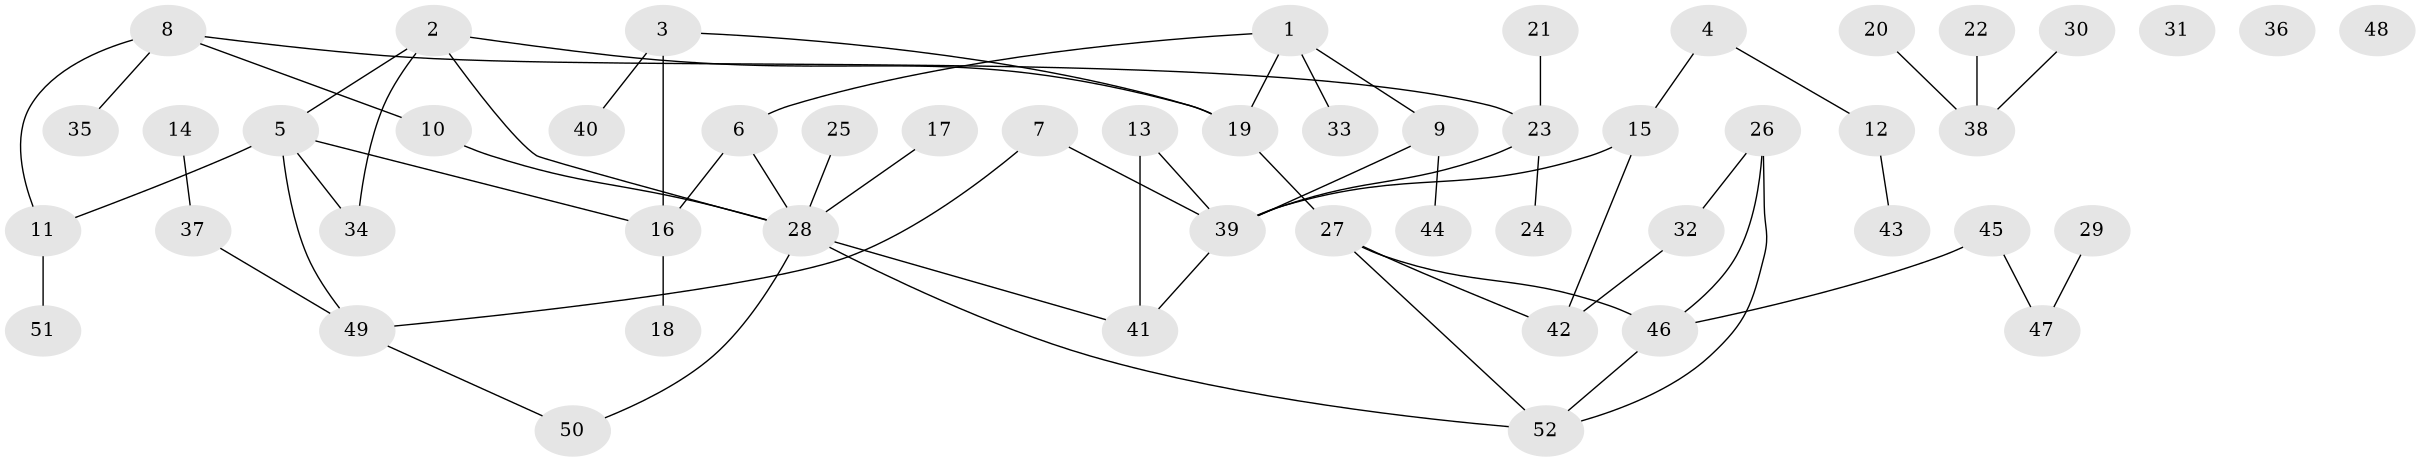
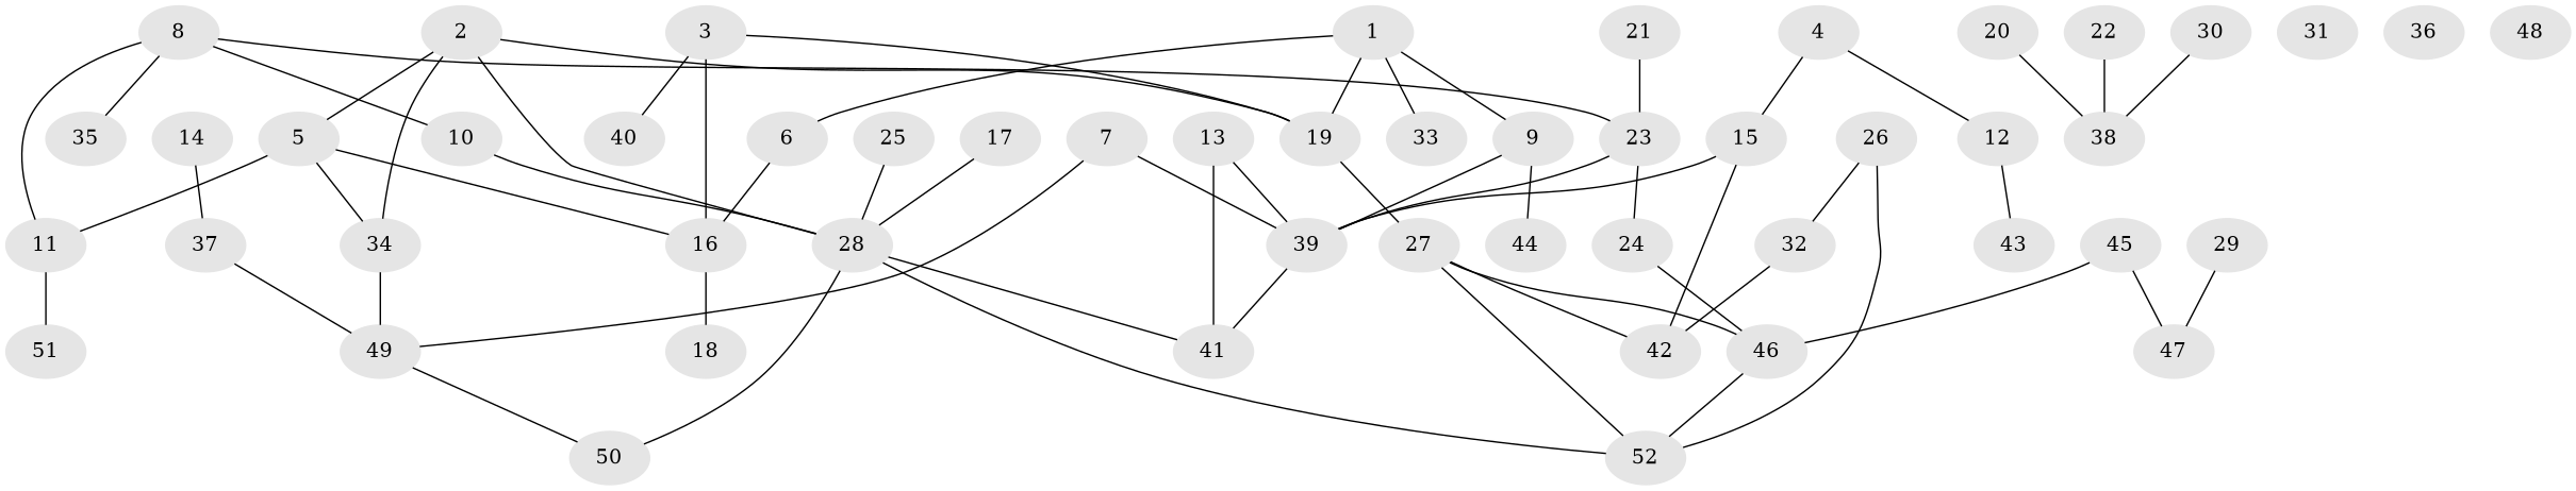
  graph {
    node [color=gray90 style=filled]
    1
    6
    9
    19
    33
    28
    16
    39
    44
    27
    2
    5
    34
    11
    41
    52
    50
    49
    3
    40
    18
    4
    12
    15
    43
    42
    51
    7
    8
    10
    23
    35
    24
    13
    14
    37
    17
    46
    20
    38
    21
    22
    25
    26
    32
    29
    47
    30
    31
    36
    45
    48
    1 -- 6
    1 -- 9
    1 -- 19
    1 -- 33
-   6 -- 28
    6 -- 16
    9 -- 39
    9 -- 44
    19 -- 27
    28 -- 41
    28 -- 52
    28 -- 50
    16 -- 18
    39 -- 41
    27 -- 52
    27 -- 42
    27 -- 46
    2 -- 19
    2 -- 28
    2 -- 5
    2 -- 34
    5 -- 16
    5 -- 34
    5 -- 11
-   5 -- 49
+   34 -- 49
    11 -- 51
    49 -- 50
    3 -- 19
    3 -- 16
    3 -- 40
    4 -- 12
    4 -- 15
    12 -- 43
    15 -- 39
    15 -- 42
    7 -- 39
    7 -- 49
    8 -- 11
    8 -- 10
    8 -- 23
    8 -- 35
    10 -- 28
    23 -- 39
    23 -- 24
-   26 -- 46
+   24 -- 46
    13 -- 39
    13 -- 41
    14 -- 37
    37 -- 49
    17 -- 28
    46 -- 52
    20 -- 38
    21 -- 23
    22 -- 38
    25 -- 28
    26 -- 52
    26 -- 32
    32 -- 42
    29 -- 47
    30 -- 38
    45 -- 46
    45 -- 47
  }
